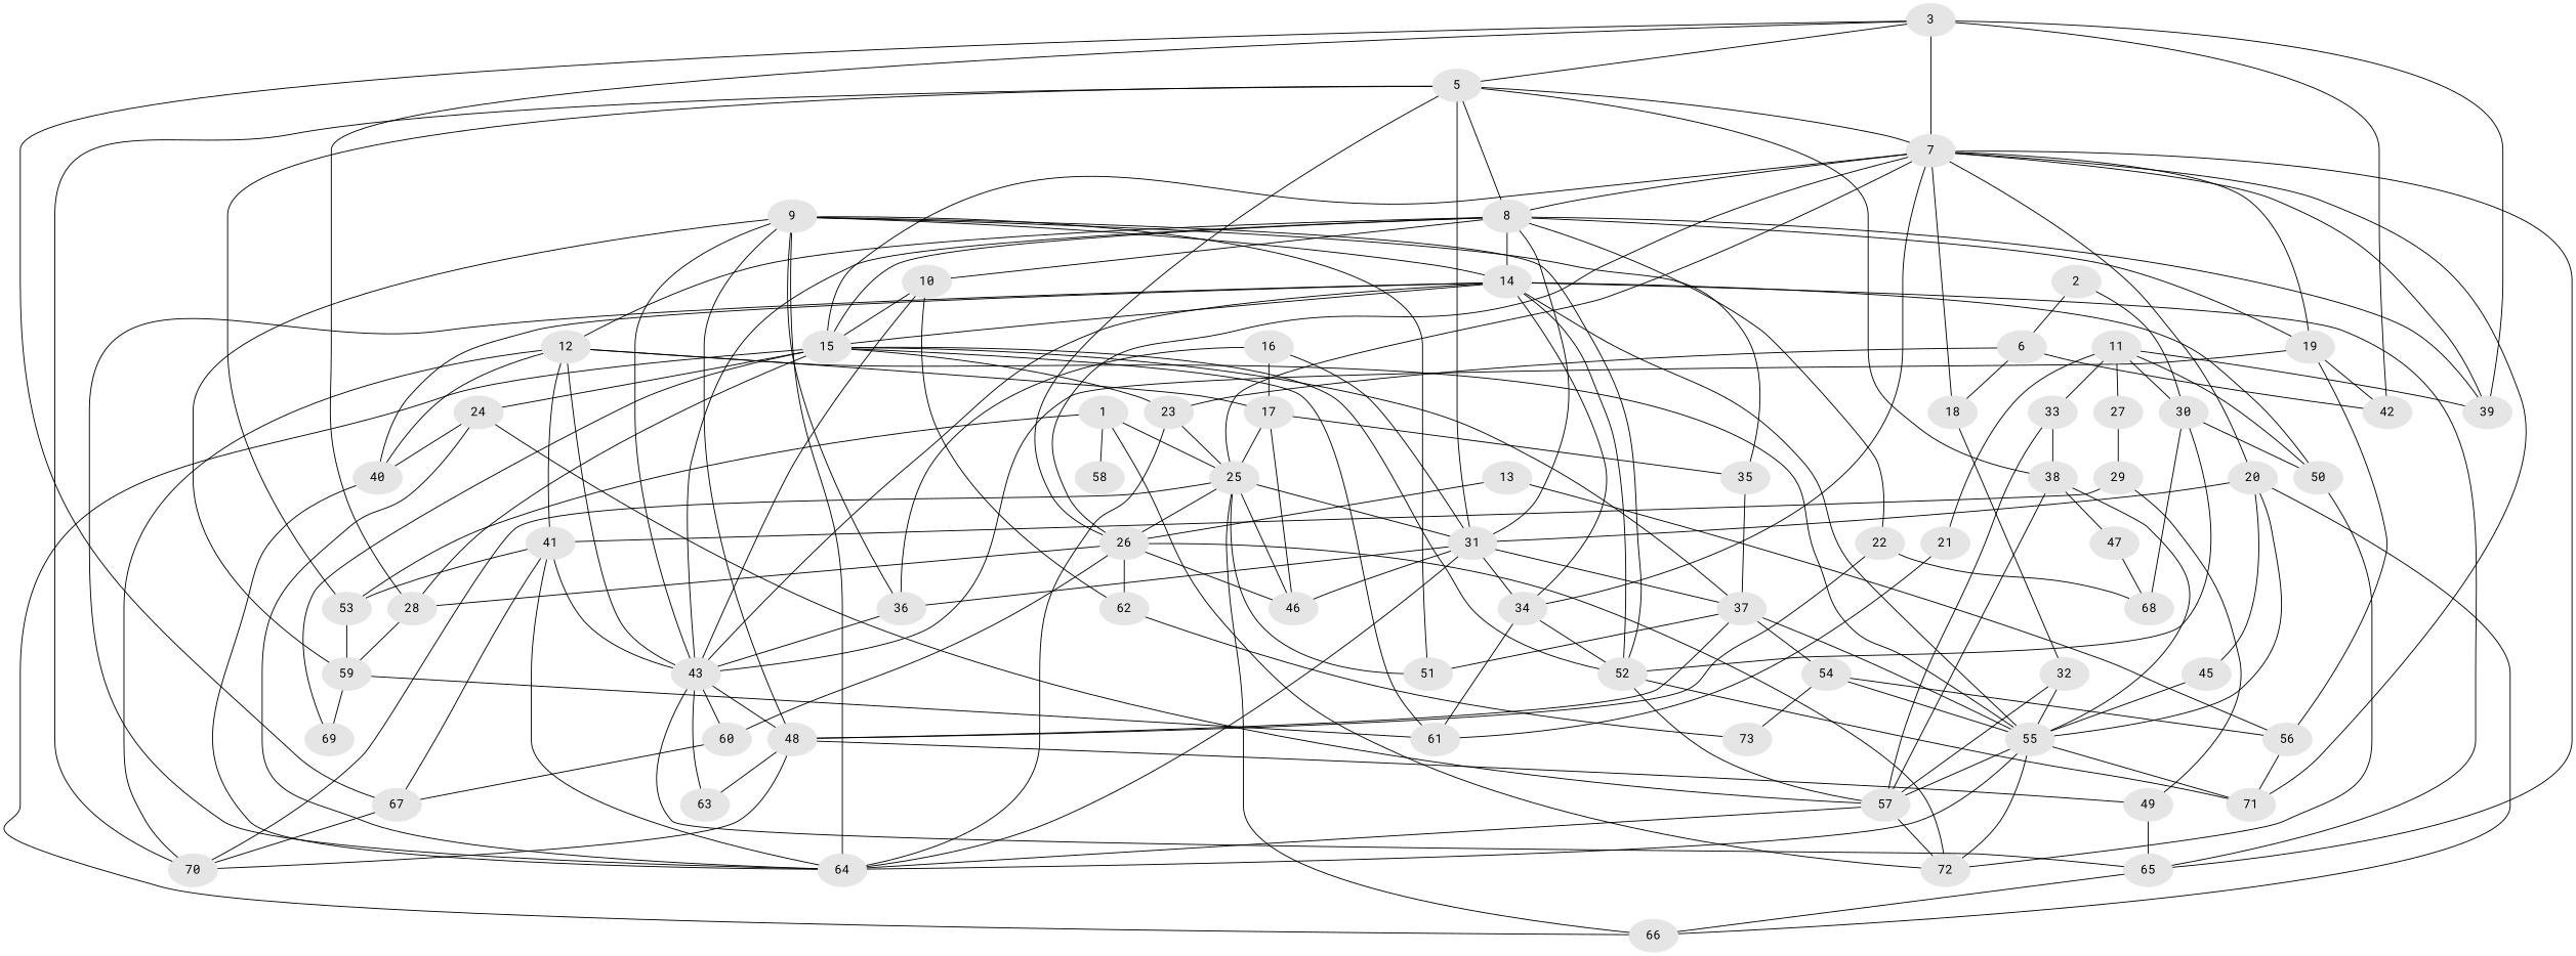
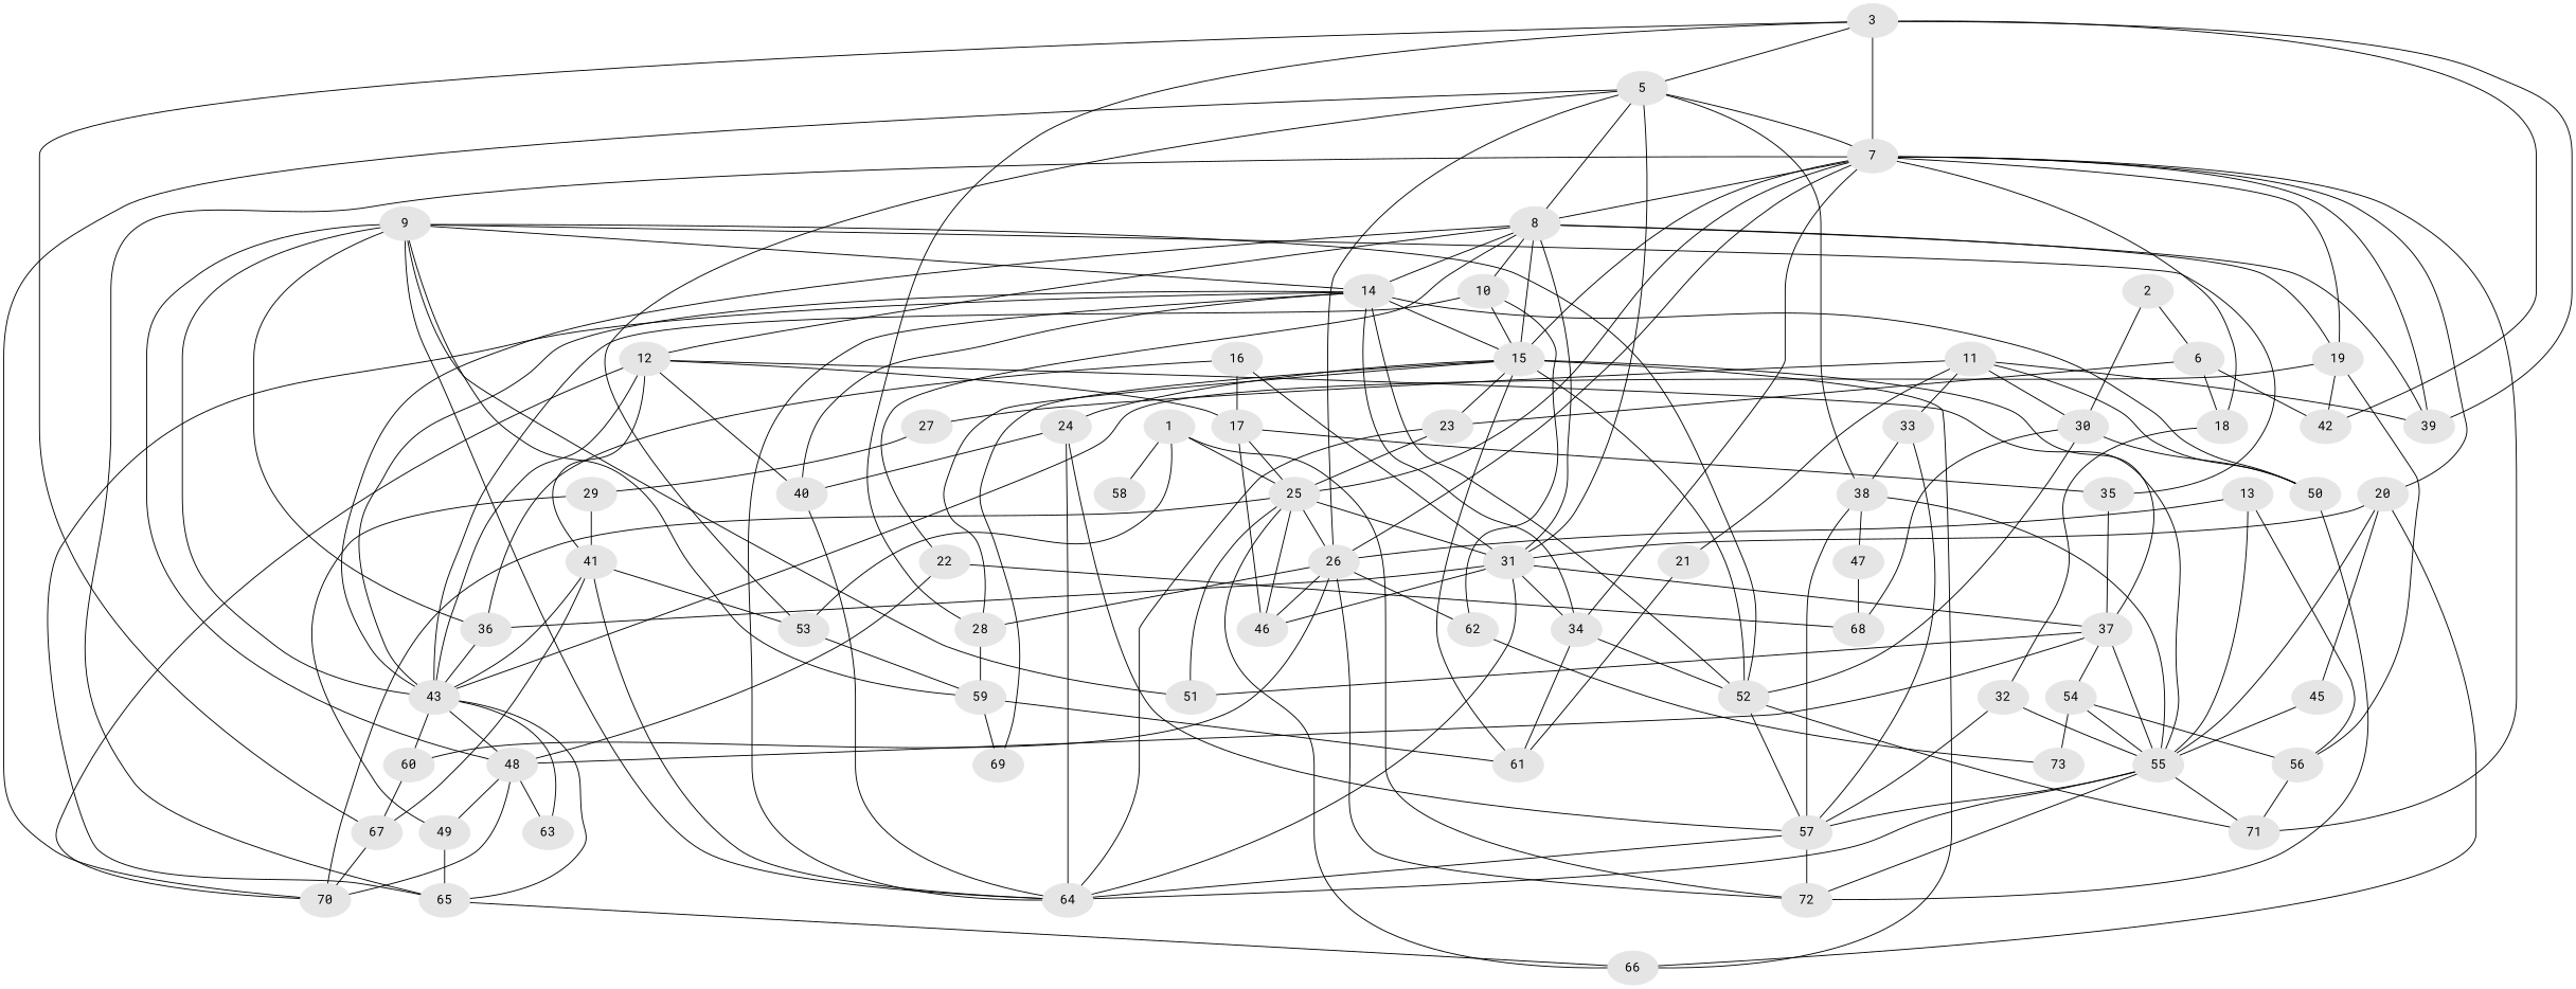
  graph {
    fontname="Roboto Mono"
    node [color=gray90 fontname="Roboto Mono" style=filled]
    edge [fontname="Roboto Mono" weight=1.0]
    1
    25
    53
    58
    72
    26
    31
    70
    51
    66
    46
    59
    2
    6
    30
    42
    18
    23
    52
    50
    68
    3
    5
    7
    28
    39
    67
    8
    38
    15
    19
    20
    34
    65
    71
    24
    64
    40
    57
    10
    12
    14
    22
    43
    62
    60
    36
    37
    55
    47
    32
    69
    61
    56
    45
    17
    41
    48
    63
    9
    35
    49
    73
    11
    21
    27
    33
    29
    13
    54
    16
    1 -- 25
    1 -- 53
    1 -- 58
    1 -- 72
    25 -- 26
    25 -- 31
    25 -- 70
    25 -- 51
    25 -- 66
    25 -- 46
    53 -- 59
    26 -- 72
    26 -- 46
    26 -- 28
    26 -- 62
    26 -- 60
    31 -- 46
    31 -- 34
    31 -- 64
    31 -- 36
    31 -- 37
    59 -- 69
    59 -- 61
    2 -- 6
    2 -- 30
    6 -- 42
    6 -- 18
    6 -- 23
    30 -- 52
    30 -- 50
    30 -- 68
    18 -- 32
    23 -- 25
    23 -- 64
    52 -- 71
    52 -- 57
    50 -- 72
    3 -- 42
    3 -- 5
    3 -- 7
    3 -- 28
    3 -- 39 [weight=2.0]
    3 -- 67
    5 -- 53
    5 -- 26
    5 -- 31 [weight=2.0]
    5 -- 70
    5 -- 7
    5 -- 8
    5 -- 38
    7 -- 25
    7 -- 26
    7 -- 18
    7 -- 39
    7 -- 8
    7 -- 15
    7 -- 19
    7 -- 20
    7 -- 34
    7 -- 65
    7 -- 71
    28 -- 59
    67 -- 70
    8 -- 31
    8 -- 39
    8 -- 15
    8 -- 19
    8 -- 10
    8 -- 12
    8 -- 14
    8 -- 22
    8 -- 43
    38 -- 57
    38 -- 55
    38 -- 47
    15 -- 66
    15 -- 23
    15 -- 52
    15 -- 28
    15 -- 24
    15 -- 37 [weight=2.0]
    15 -- 69
    15 -- 61
    19 -- 42
    19 -- 43
    19 -- 56
    20 -- 31
    20 -- 66
    20 -- 55
    20 -- 45
    34 -- 52
    34 -- 61
    65 -- 66
    24 -- 64
    24 -- 40
    24 -- 57
    40 -- 64
    57 -- 72
    57 -- 64
    10 -- 15
    10 -- 43
    10 -- 62
    12 -- 70
    12 -- 40
    12 -- 43
    12 -- 55
    12 -- 17
    12 -- 41
    14 -- 52 [weight=2.0]
    14 -- 50
    14 -- 15
    14 -- 34
    14 -- 65
    14 -- 64
    14 -- 40
    14 -- 43 [weight=2.0]
-   14 -- 55 [weight=2.0]
+   13 -- 55 [weight=2.0]
    22 -- 68
    22 -- 48
    43 -- 65
    43 -- 60
    43 -- 48
    43 -- 63
    62 -- 73
    60 -- 67
    36 -- 43
    37 -- 51
    37 -- 55
    37 -- 48
    37 -- 54
    55 -- 72
    55 -- 71
    55 -- 64
    55 -- 57
    47 -- 68
    32 -- 57
    32 -- 55
    56 -- 71
    45 -- 55
    17 -- 25
    17 -- 46
    17 -- 35
    41 -- 53
    41 -- 67
    41 -- 64
    41 -- 43
    48 -- 70
    48 -- 63
    48 -- 49
    9 -- 51 [weight=2.0]
    9 -- 59
    9 -- 52
    9 -- 64
    9 -- 14
    9 -- 43
    9 -- 36
    9 -- 48
    9 -- 35
    35 -- 37
    49 -- 65
    11 -- 30
    11 -- 50
    11 -- 39
    11 -- 21
    11 -- 27
    11 -- 33
    21 -- 61
    27 -- 29
    33 -- 38
    33 -- 57
    29 -- 41
    29 -- 49
    13 -- 26
    13 -- 56
    54 -- 55
    54 -- 56
    54 -- 73
    16 -- 31
    16 -- 36
    16 -- 17
  }
